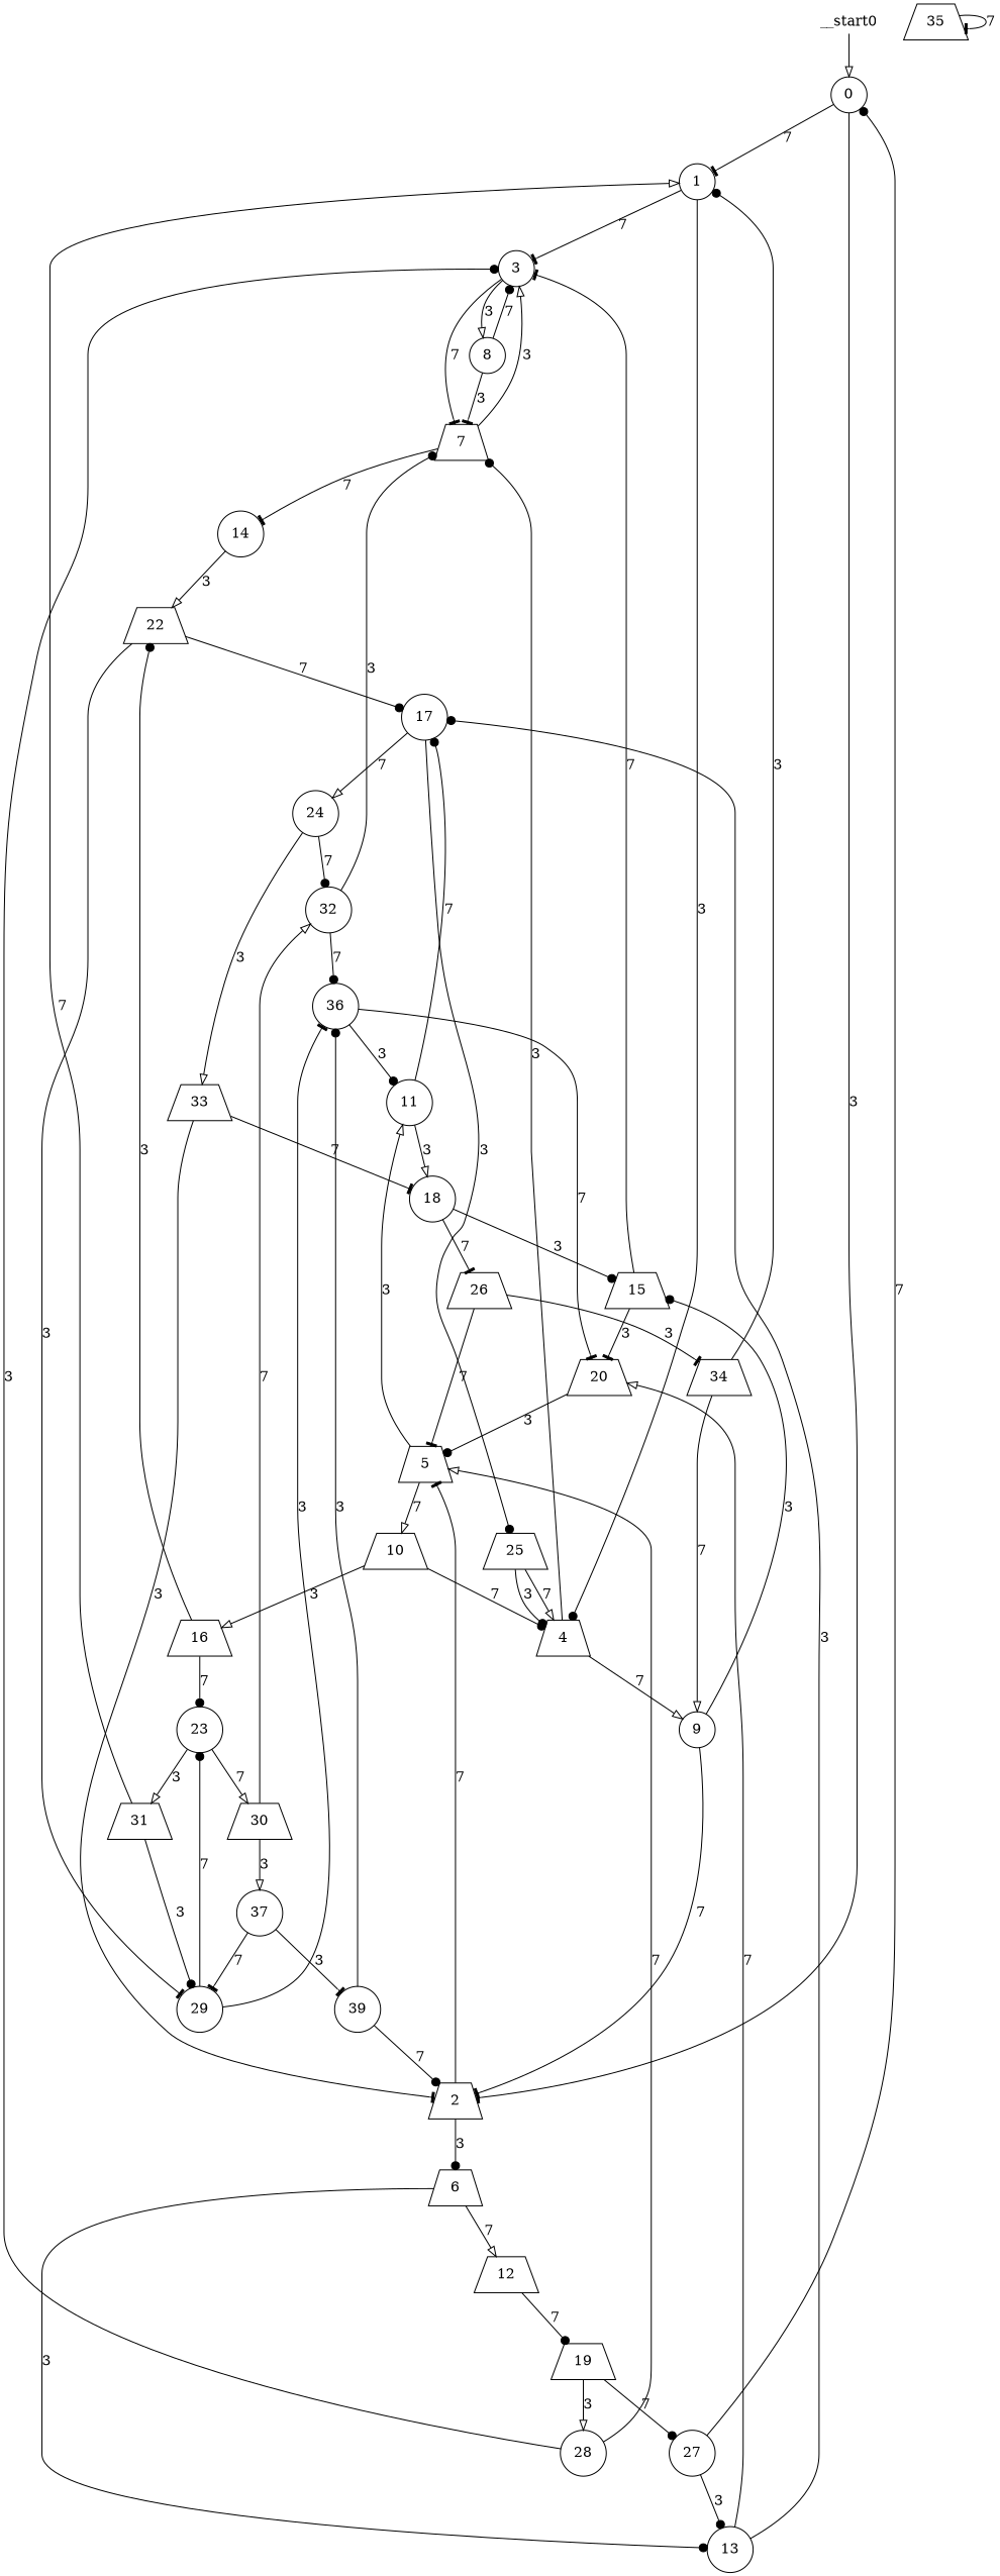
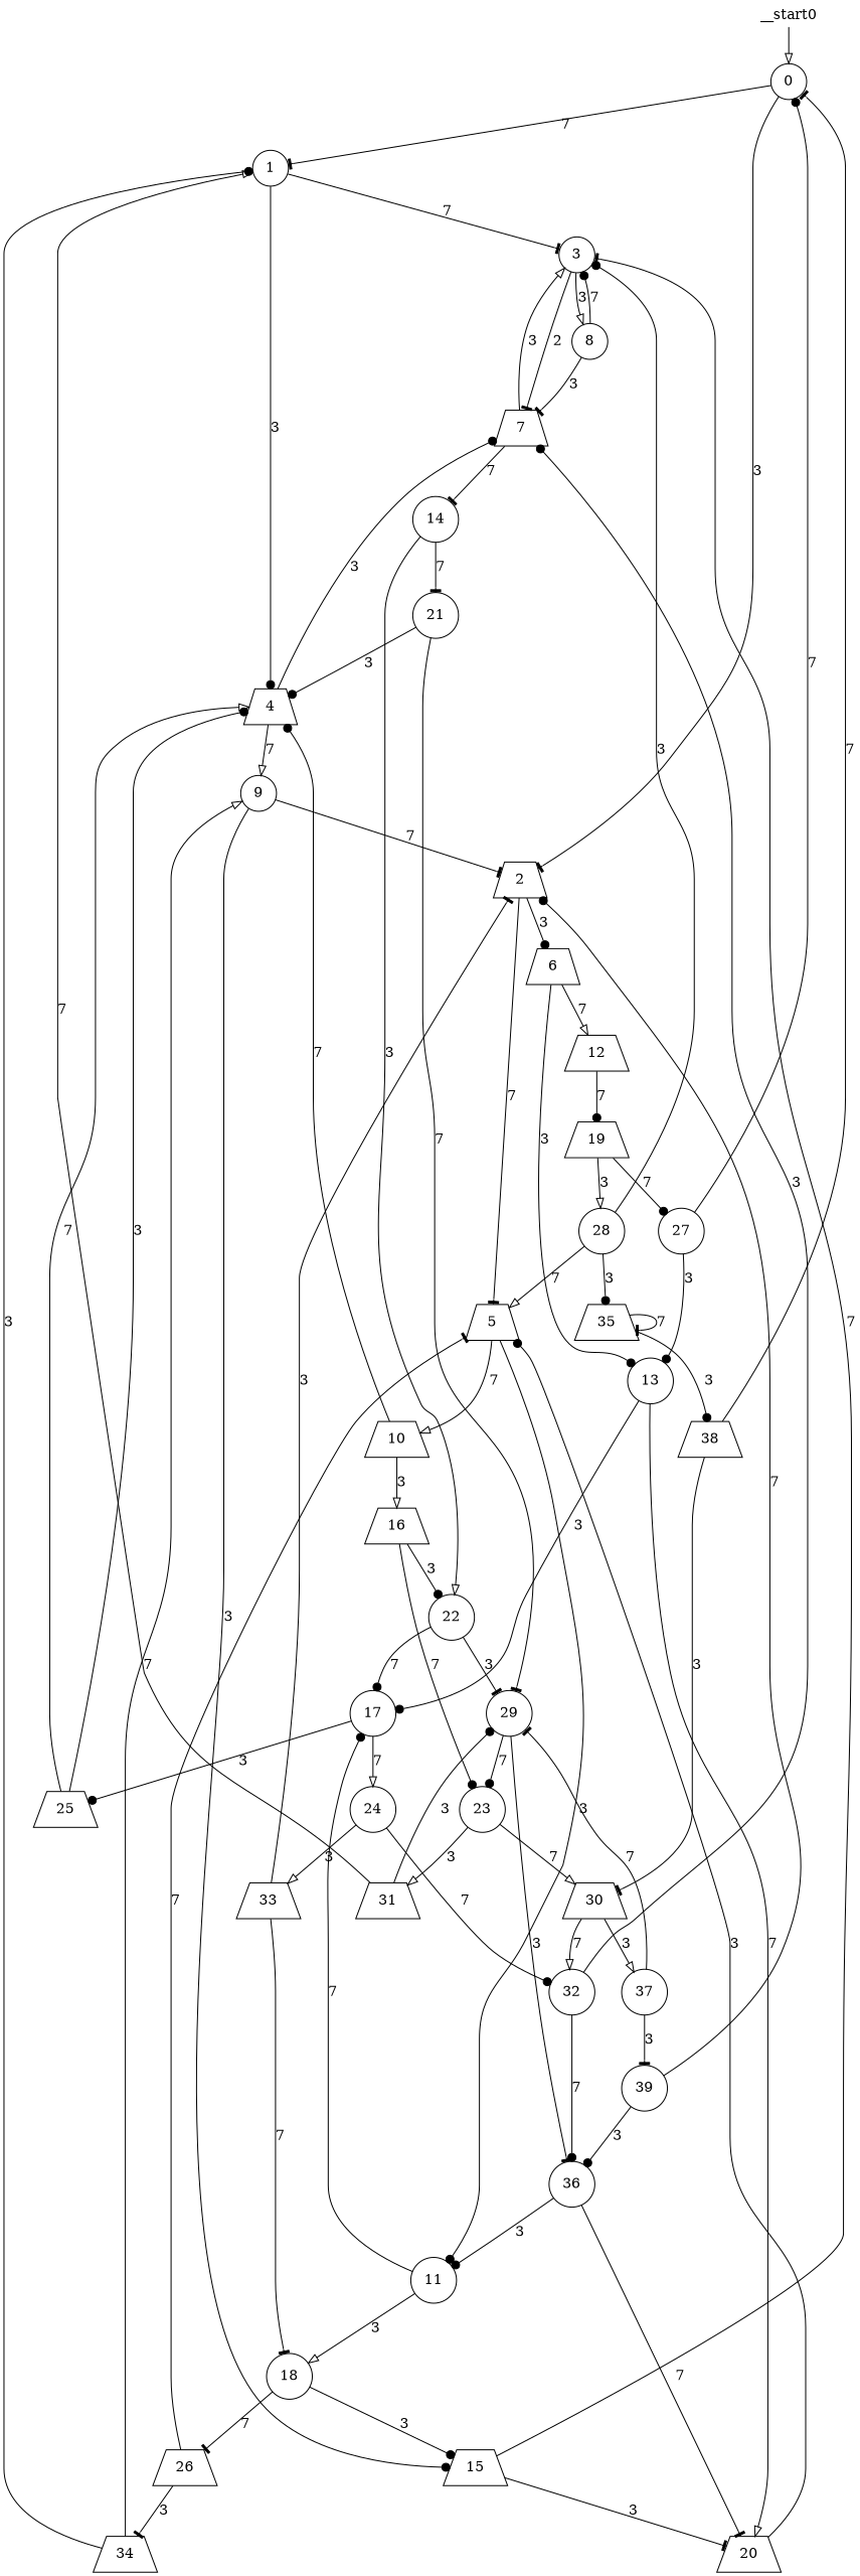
  digraph {
    node [shape=circle]
    edge [arrowhead=dot]
    n1 [label=0]
    n2 [label=1]
    n3 [label=2 shape=trapezium]
    n4 [label=3]
    n5 [label=4 shape=trapezium]
    n6 [label=5 shape=trapezium]
    n7 [label=6 shape=trapezium]
    n8 [label=7 shape=trapezium]
    n9 [label=8]
    n10 [label=9]
    n11 [label=10 shape=trapezium]
    n12 [label=11]
    n13 [label=12 shape=trapezium]
    n14 [label=13]
    n15 [label=14]
    n16 [label=15 shape=trapezium]
    n17 [label=16 shape=trapezium]
    n18 [label=17]
    n19 [label=18]
    n20 [label=19 shape=trapezium]
    n21 [label=20 shape=trapezium]
-   n23 [label=22 shape=trapezium]
+   n22 [label=21]
+   n23 [label=22]
    n24 [label=23]
    n25 [label=24]
    n26 [label=25 shape=trapezium]
    n27 [label=26 shape=trapezium]
    n28 [label=27]
    n29 [label=28]
    n30 [label=29]
    n31 [label=30 shape=trapezium]
    n32 [label=31 shape=trapezium]
    n33 [label=32]
    n34 [label=33 shape=trapezium]
    n35 [label=34 shape=trapezium]
    n36 [label=35 shape=trapezium]
    n37 [label=36]
    n38 [label=37]
+   n39 [label=38 shape=trapezium]
    n40 [label=39]
    __start0 [height=0 shape=none width=0]
    n1 -> n2 [arrowhead=tee label=7]
    n1 -> n3 [arrowhead=tee label=3]
    n2 -> n4 [arrowhead=tee label=7]
    n2 -> n5 [label=3]
    n3 -> n6 [arrowhead=tee label=7]
    n3 -> n7 [label=3]
-   n4 -> n8 [arrowhead=tee label=7]
+   n4 -> n8 [arrowhead=tee label=2]
    n4 -> n9 [arrowhead=onormal label=3]
    n5 -> n8 [label=3]
    n5 -> n10 [arrowhead=onormal label=7]
    n6 -> n11 [arrowhead=onormal label=7]
-   n6 -> n12 [arrowhead=onormal label=3]
+   n6 -> n12 [label=3]
    n7 -> n13 [arrowhead=onormal label=7]
    n7 -> n14 [label=3]
    n8 -> n4 [arrowhead=onormal label=3]
    n8 -> n15 [arrowhead=tee label=7]
    n9 -> n4 [label=7]
    n9 -> n8 [arrowhead=tee label=3]
    n10 -> n3 [arrowhead=tee label=7]
    n10 -> n16 [label=3]
    n11 -> n5 [label=7]
    n11 -> n17 [arrowhead=onormal label=3]
    n12 -> n18 [label=7]
    n12 -> n19 [arrowhead=onormal label=3]
    n13 -> n20 [label=7]
    n14 -> n18 [label=3]
    n14 -> n21 [arrowhead=onormal label=7]
+   n15 -> n22 [arrowhead=tee label=7]
    n15 -> n23 [arrowhead=onormal label=3]
    n16 -> n4 [arrowhead=tee label=7]
    n16 -> n21 [arrowhead=tee label=3]
    n17 -> n23 [label=3]
    n17 -> n24 [label=7]
    n18 -> n25 [arrowhead=onormal label=7]
    n18 -> n26 [label=3]
    n19 -> n16 [label=3]
    n19 -> n27 [arrowhead=tee label=7]
    n20 -> n28 [label=7]
    n20 -> n29 [arrowhead=onormal label=3]
    n21 -> n6 [label=3]
+   n22 -> n5 [label=3]
+   n22 -> n30 [arrowhead=tee label=7]
    n23 -> n18 [label=7]
    n23 -> n30 [arrowhead=tee label=3]
    n24 -> n31 [arrowhead=onormal label=7]
    n24 -> n32 [arrowhead=onormal label=3]
    n25 -> n33 [label=7]
    n25 -> n34 [arrowhead=onormal label=3]
    n26 -> n5 [arrowhead=onormal label=7]
    n26 -> n5 [label=3]
    n27 -> n6 [arrowhead=tee label=7]
    n27 -> n35 [arrowhead=tee label=3]
    n28 -> n1 [label=7]
    n28 -> n14 [label=3]
    n29 -> n4 [label=3]
    n29 -> n6 [arrowhead=onormal label=7]
+   n29 -> n36 [label=3]
    n30 -> n24 [label=7]
    n30 -> n37 [arrowhead=tee label=3]
    n31 -> n33 [arrowhead=onormal label=7]
    n31 -> n38 [arrowhead=onormal label=3]
    n32 -> n2 [arrowhead=onormal label=7]
    n32 -> n30 [label=3]
    n33 -> n8 [label=3]
    n33 -> n37 [label=7]
    n34 -> n3 [arrowhead=tee label=3]
    n34 -> n19 [arrowhead=tee label=7]
    n35 -> n2 [label=3]
    n35 -> n10 [arrowhead=onormal label=7]
    n36 -> n36 [arrowhead=tee label=7]
+   n36 -> n39 [label=3]
    n37 -> n12 [label=3]
    n37 -> n21 [arrowhead=tee label=7]
    n38 -> n30 [arrowhead=tee label=7]
    n38 -> n40 [arrowhead=tee label=3]
+   n39 -> n1 [arrowhead=tee label=7]
+   n39 -> n31 [arrowhead=tee label=3]
    n40 -> n3 [label=7]
    n40 -> n37 [label=3]
    __start0 -> n1 [arrowhead=onormal]
  }
